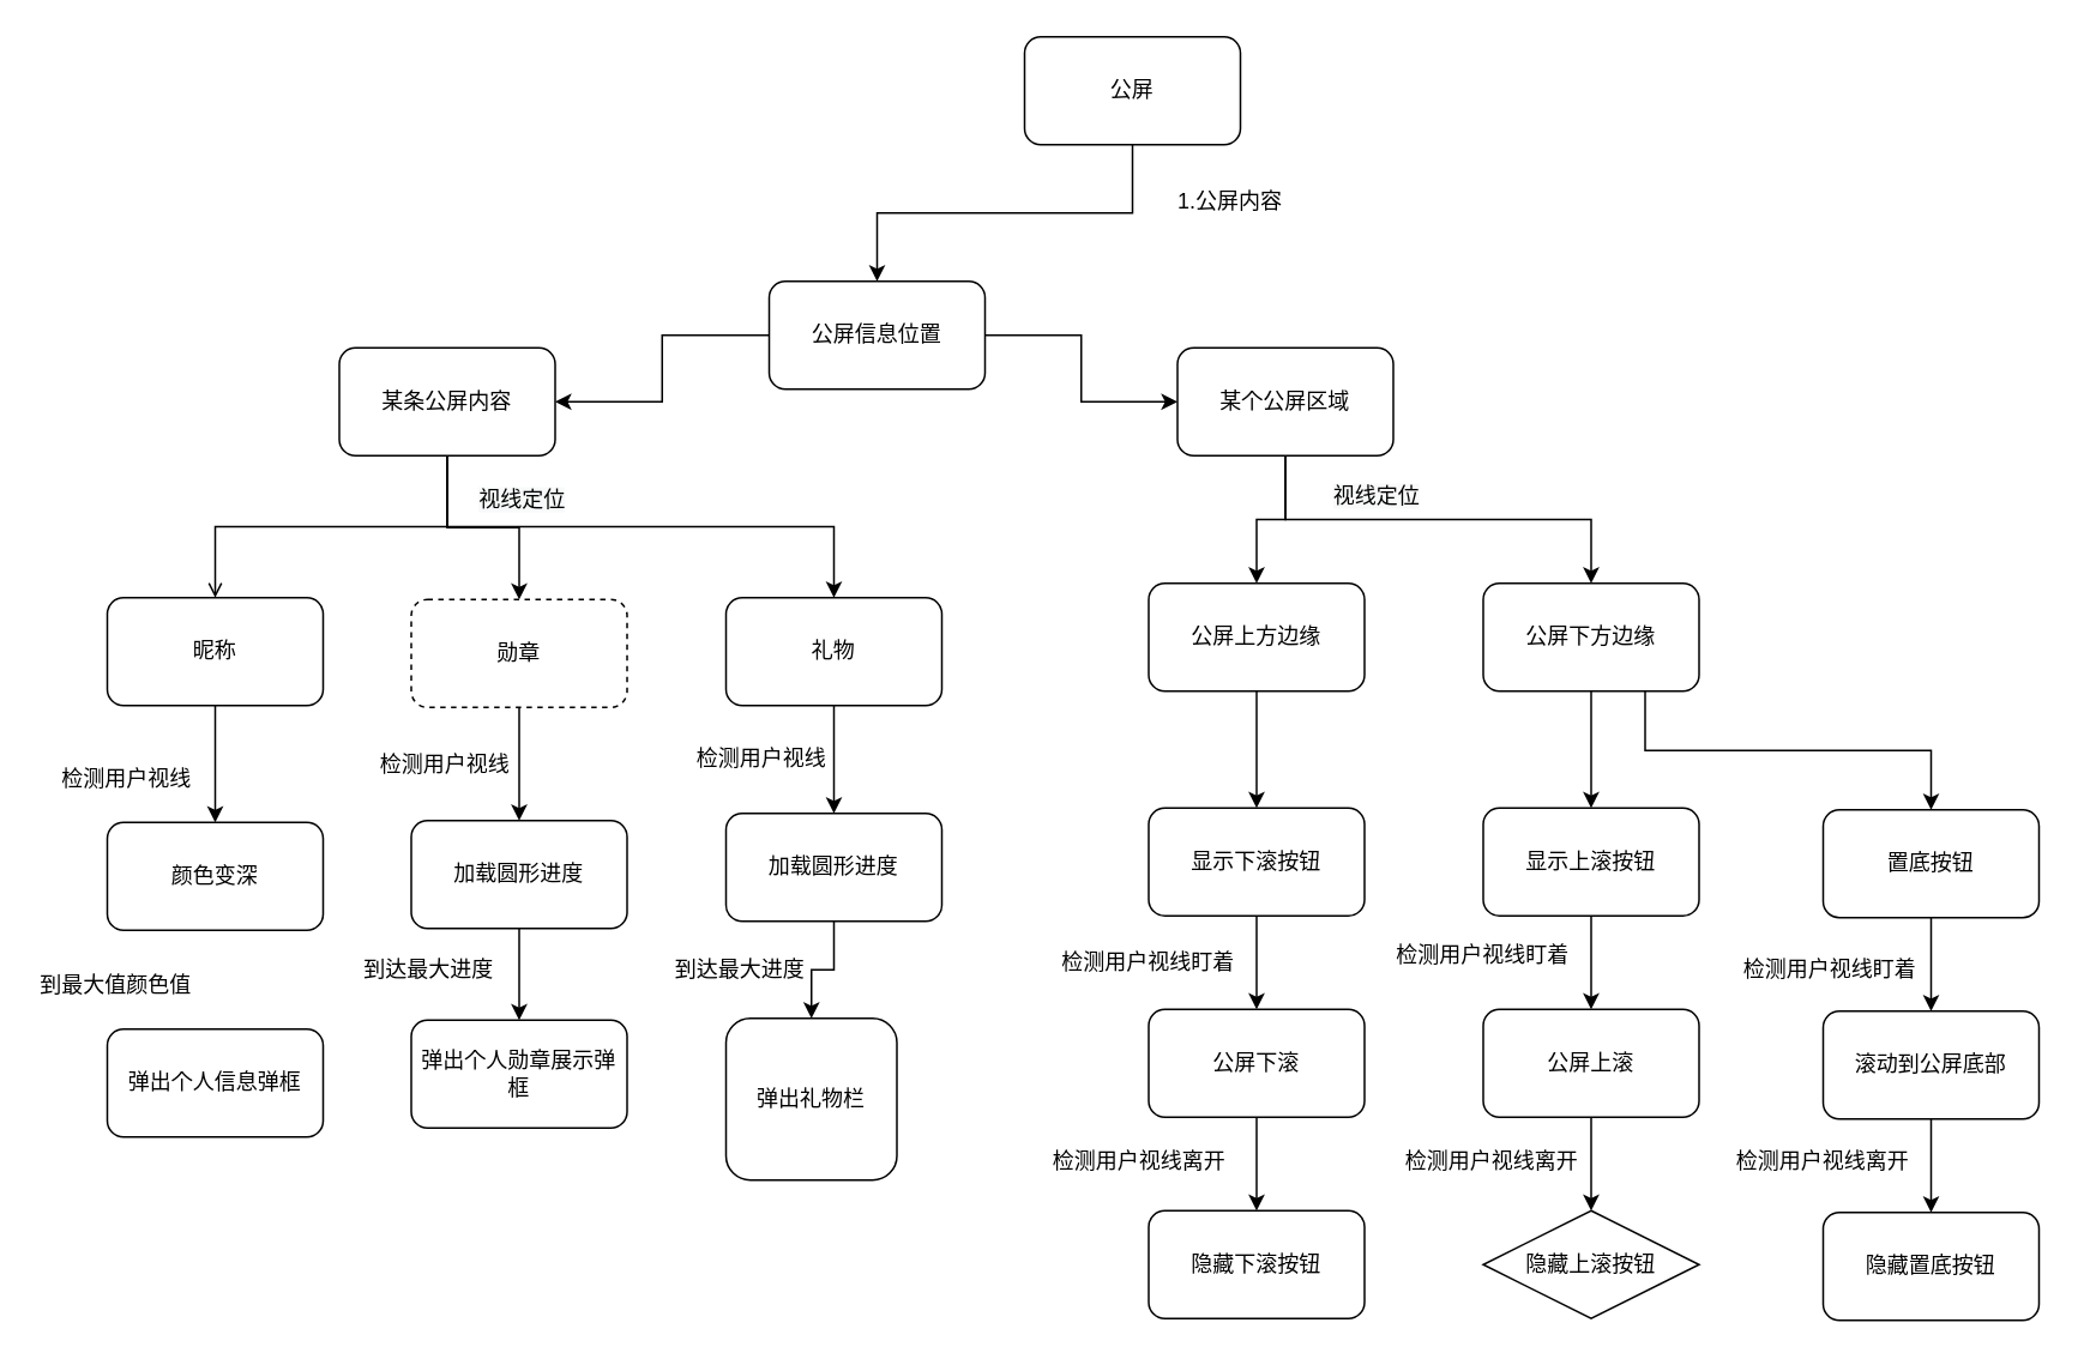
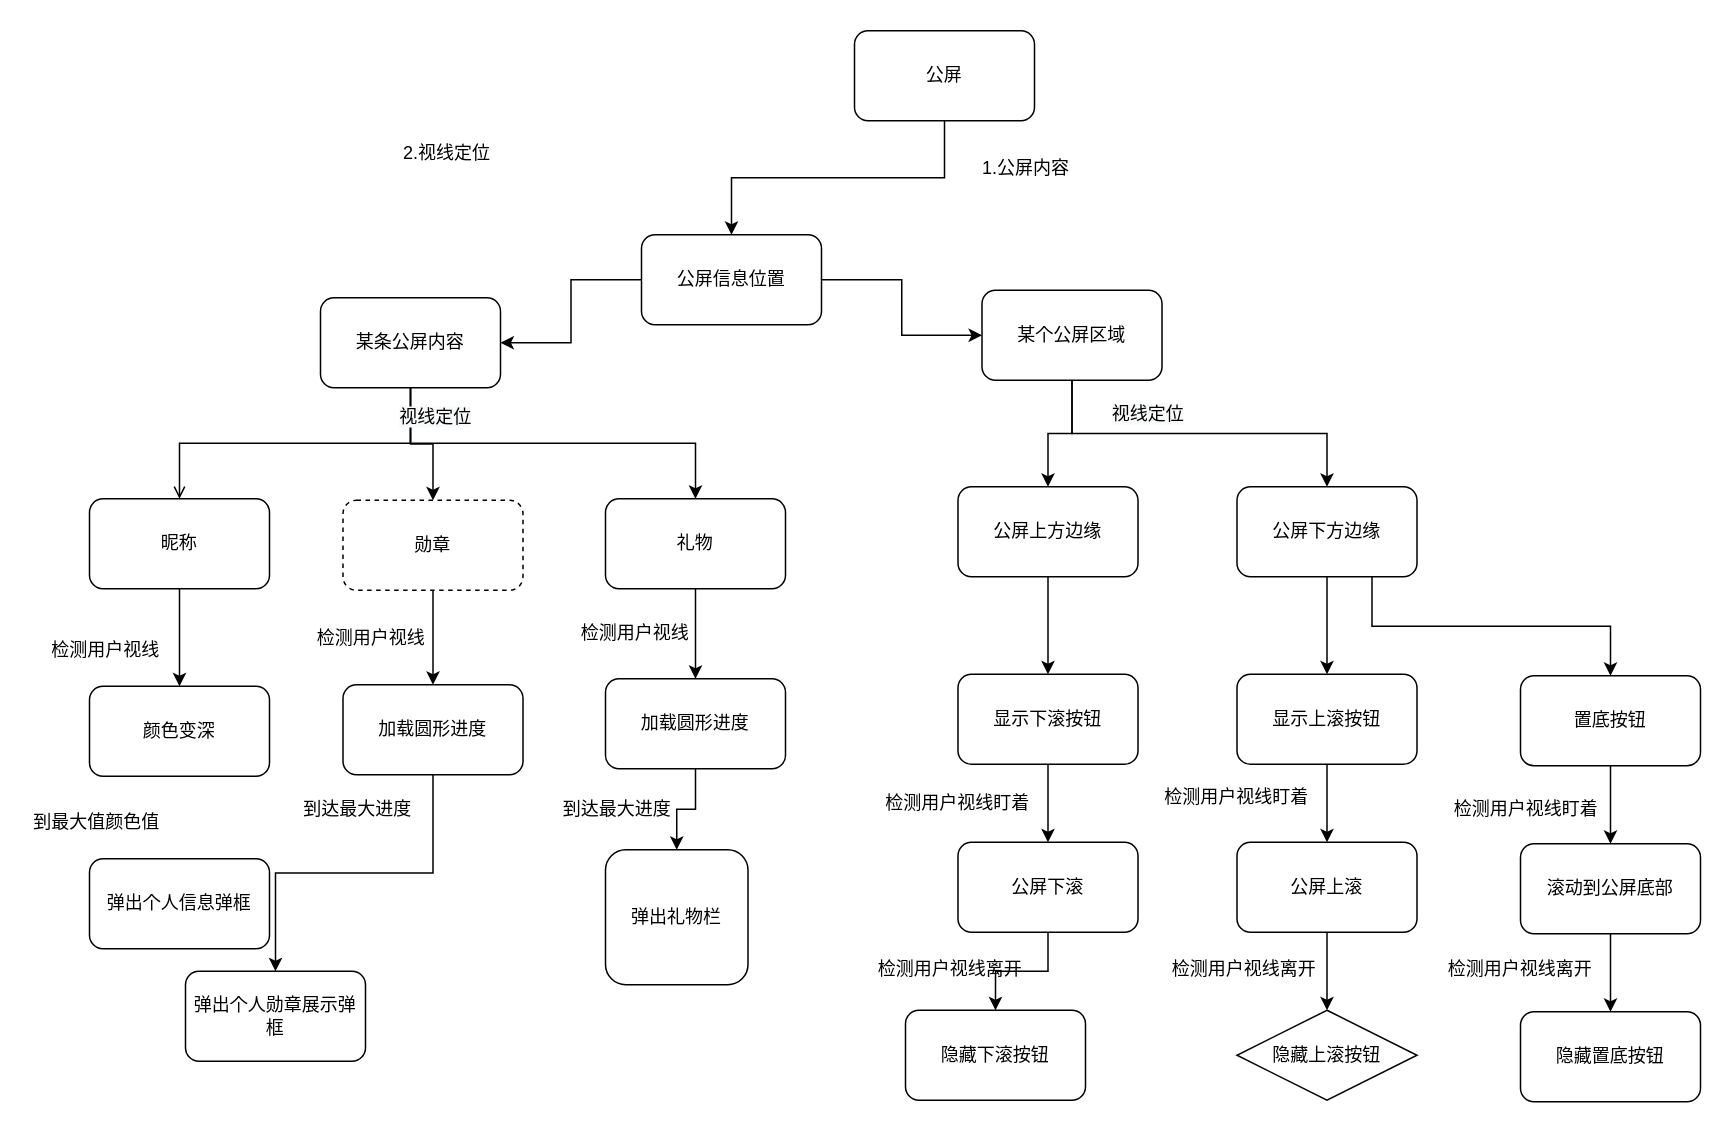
  <mxCell id="0" />
  <mxCell id="1" parent="0" />
  <mxCell id="2" style="edgeStyle=orthogonalEdgeStyle;rounded=0;orthogonalLoop=1;jettySize=auto;html=1;exitX=0.5;exitY=1;exitDx=0;exitDy=0;entryX=0.5;entryY=0;entryDx=0;entryDy=0;" parent="1" source="3" target="17" edge="1"><mxGeometry relative="1" as="geometry" /></mxCell>
  <mxCell id="3" value="公屏" style="rounded=1;whiteSpace=wrap;html=1;" parent="1" vertex="1"><mxGeometry x="569" y="20" width="120" height="60" as="geometry" /></mxCell>
  <mxCell id="4" style="edgeStyle=orthogonalEdgeStyle;rounded=0;orthogonalLoop=1;jettySize=auto;html=1;exitX=0.5;exitY=1;exitDx=0;exitDy=0;entryX=0.5;entryY=0;entryDx=0;entryDy=0;" parent="1" source="5" target="20" edge="1"><mxGeometry relative="1" as="geometry" /></mxCell>
  <mxCell id="5" value="昵称" style="rounded=1;whiteSpace=wrap;html=1;" parent="1" vertex="1"><mxGeometry x="59" y="332" width="120" height="60" as="geometry" /></mxCell>
  <mxCell id="6" style="edgeStyle=orthogonalEdgeStyle;rounded=0;orthogonalLoop=1;jettySize=auto;html=1;exitX=0.5;exitY=1;exitDx=0;exitDy=0;" parent="1" source="7" target="23" edge="1"><mxGeometry relative="1" as="geometry" /></mxCell>
  <mxCell id="7" value="公屏上方边缘" style="rounded=1;whiteSpace=wrap;html=1;" parent="1" vertex="1"><mxGeometry x="638" y="324" width="120" height="60" as="geometry" /></mxCell>
  <mxCell id="8" style="edgeStyle=orthogonalEdgeStyle;rounded=0;orthogonalLoop=1;jettySize=auto;html=1;exitX=0.5;exitY=1;exitDx=0;exitDy=0;" parent="1" source="10" target="27" edge="1"><mxGeometry relative="1" as="geometry" /></mxCell>
  <mxCell id="9" style="edgeStyle=orthogonalEdgeStyle;rounded=0;orthogonalLoop=1;jettySize=auto;html=1;exitX=0.75;exitY=1;exitDx=0;exitDy=0;" parent="1" source="10" target="46" edge="1"><mxGeometry relative="1" as="geometry" /></mxCell>
  <mxCell id="10" value="公屏下方边缘" style="rounded=1;whiteSpace=wrap;html=1;" parent="1" vertex="1"><mxGeometry x="824" y="324" width="120" height="60" as="geometry" /></mxCell>
  <mxCell id="11" style="edgeStyle=orthogonalEdgeStyle;rounded=0;orthogonalLoop=1;jettySize=auto;html=1;exitX=0.5;exitY=1;exitDx=0;exitDy=0;" parent="1" source="12" target="31" edge="1"><mxGeometry relative="1" as="geometry" /></mxCell>
  <mxCell id="12" value="勋章" style="rounded=1;whiteSpace=wrap;html=1;dashed=1;" parent="1" vertex="1"><mxGeometry x="228" y="333" width="120" height="60" as="geometry" /></mxCell>
  <mxCell id="13" style="edgeStyle=orthogonalEdgeStyle;rounded=0;orthogonalLoop=1;jettySize=auto;html=1;exitX=0.5;exitY=1;exitDx=0;exitDy=0;" parent="1" source="14" target="35" edge="1"><mxGeometry relative="1" as="geometry" /></mxCell>
  <mxCell id="14" value="礼物" style="rounded=1;whiteSpace=wrap;html=1;" parent="1" vertex="1"><mxGeometry x="403" y="332" width="120" height="60" as="geometry" /></mxCell>
  <mxCell id="15" style="edgeStyle=orthogonalEdgeStyle;rounded=0;orthogonalLoop=1;jettySize=auto;html=1;exitX=0;exitY=0.5;exitDx=0;exitDy=0;entryX=1;entryY=0.5;entryDx=0;entryDy=0;" parent="1" source="17" target="41" edge="1"><mxGeometry relative="1" as="geometry" /></mxCell>
  <mxCell id="16" style="edgeStyle=orthogonalEdgeStyle;rounded=0;orthogonalLoop=1;jettySize=auto;html=1;exitX=1;exitY=0.5;exitDx=0;exitDy=0;" parent="1" source="17" target="44" edge="1"><mxGeometry relative="1" as="geometry" /></mxCell>
  <mxCell id="17" value="公屏信息位置" style="rounded=1;whiteSpace=wrap;html=1;" parent="1" vertex="1"><mxGeometry x="427" y="156" width="120" height="60" as="geometry" /></mxCell>
  <mxCell id="18" value="1.公屏内容" style="text;html=1;strokeColor=none;fillColor=none;align=center;verticalAlign=middle;whiteSpace=wrap;rounded=0;" parent="1" vertex="1"><mxGeometry x="642" y="97" width="83" height="30" as="geometry" /></mxCell>
+ <mxCell id="19" value="2.视线定位" style="text;html=1;strokeColor=none;fillColor=none;align=center;verticalAlign=middle;whiteSpace=wrap;rounded=0;" parent="1" vertex="1"><mxGeometry x="254" y="87" width="87" height="30" as="geometry" /></mxCell>
  <mxCell id="20" value="颜色变深" style="rounded=1;whiteSpace=wrap;html=1;" parent="1" vertex="1"><mxGeometry x="59" y="457" width="120" height="60" as="geometry" /></mxCell>
  <mxCell id="21" value="弹出个人信息弹框" style="rounded=1;whiteSpace=wrap;html=1;" parent="1" vertex="1"><mxGeometry x="59" y="572" width="120" height="60" as="geometry" /></mxCell>
  <mxCell id="22" style="edgeStyle=orthogonalEdgeStyle;rounded=0;orthogonalLoop=1;jettySize=auto;html=1;exitX=0.5;exitY=1;exitDx=0;exitDy=0;" parent="1" source="23" target="25" edge="1"><mxGeometry relative="1" as="geometry" /></mxCell>
  <mxCell id="23" value="显示下滚按钮" style="rounded=1;whiteSpace=wrap;html=1;" parent="1" vertex="1"><mxGeometry x="638" y="449" width="120" height="60" as="geometry" /></mxCell>
  <mxCell id="24" style="edgeStyle=orthogonalEdgeStyle;rounded=0;orthogonalLoop=1;jettySize=auto;html=1;exitX=0.5;exitY=1;exitDx=0;exitDy=0;" parent="1" source="25" target="32" edge="1"><mxGeometry relative="1" as="geometry" /></mxCell>
  <mxCell id="25" value="公屏下滚" style="rounded=1;whiteSpace=wrap;html=1;" parent="1" vertex="1"><mxGeometry x="638" y="561" width="120" height="60" as="geometry" /></mxCell>
  <mxCell id="26" style="edgeStyle=orthogonalEdgeStyle;rounded=0;orthogonalLoop=1;jettySize=auto;html=1;exitX=0.5;exitY=1;exitDx=0;exitDy=0;" parent="1" source="27" target="29" edge="1"><mxGeometry relative="1" as="geometry" /></mxCell>
  <mxCell id="27" value="显示上滚按钮" style="rounded=1;whiteSpace=wrap;html=1;" parent="1" vertex="1"><mxGeometry x="824" y="449" width="120" height="60" as="geometry" /></mxCell>
  <mxCell id="28" style="edgeStyle=orthogonalEdgeStyle;rounded=0;orthogonalLoop=1;jettySize=auto;html=1;exitX=0.5;exitY=1;exitDx=0;exitDy=0;" parent="1" source="29" target="33" edge="1"><mxGeometry relative="1" as="geometry" /></mxCell>
  <mxCell id="29" value="公屏上滚" style="rounded=1;whiteSpace=wrap;html=1;" parent="1" vertex="1"><mxGeometry x="824" y="561" width="120" height="60" as="geometry" /></mxCell>
  <mxCell id="30" style="edgeStyle=orthogonalEdgeStyle;rounded=0;orthogonalLoop=1;jettySize=auto;html=1;exitX=0.5;exitY=1;exitDx=0;exitDy=0;entryX=0.5;entryY=0;entryDx=0;entryDy=0;" parent="1" source="31" target="36" edge="1"><mxGeometry relative="1" as="geometry" /></mxCell>
  <mxCell id="31" value="加载圆形进度" style="rounded=1;whiteSpace=wrap;html=1;" parent="1" vertex="1"><mxGeometry x="228" y="456" width="120" height="60" as="geometry" /></mxCell>
- <mxCell id="32" value="隐藏下滚按钮" style="rounded=1;whiteSpace=wrap;html=1;" parent="1" vertex="1"><mxGeometry x="638" y="673" width="120" height="60" as="geometry" /></mxCell>
+ <mxCell id="32" value="隐藏下滚按钮" style="rounded=1;whiteSpace=wrap;html=1;" parent="1" vertex="1"><mxGeometry x="603" y="673" width="120" height="60" as="geometry" /></mxCell>
  <mxCell id="33" value="隐藏上滚按钮" style="rhombus;whiteSpace=wrap;html=1;" parent="1" vertex="1"><mxGeometry x="824" y="673" width="120" height="60" as="geometry" /></mxCell>
  <mxCell id="34" style="edgeStyle=orthogonalEdgeStyle;rounded=0;orthogonalLoop=1;jettySize=auto;html=1;exitX=0.5;exitY=1;exitDx=0;exitDy=0;entryX=0.5;entryY=0;entryDx=0;entryDy=0;" parent="1" source="35" target="37" edge="1"><mxGeometry relative="1" as="geometry" /></mxCell>
  <mxCell id="35" value="加载圆形进度" style="rounded=1;whiteSpace=wrap;html=1;" parent="1" vertex="1"><mxGeometry x="403" y="452" width="120" height="60" as="geometry" /></mxCell>
- <mxCell id="36" value="弹出个人勋章展示弹框" style="rounded=1;whiteSpace=wrap;html=1;" parent="1" vertex="1"><mxGeometry x="228" y="567" width="120" height="60" as="geometry" /></mxCell>
+ <mxCell id="36" value="弹出个人勋章展示弹框" style="rounded=1;whiteSpace=wrap;html=1;" parent="1" vertex="1"><mxGeometry x="123" y="647" width="120" height="60" as="geometry" /></mxCell>
  <mxCell id="37" value="弹出礼物栏" style="rounded=1;whiteSpace=wrap;html=1;" parent="1" vertex="1"><mxGeometry x="403" y="566" width="95" height="90" as="geometry" /></mxCell>
  <mxCell id="38" style="edgeStyle=orthogonalEdgeStyle;rounded=0;orthogonalLoop=1;jettySize=auto;html=1;exitX=0.5;exitY=1;exitDx=0;exitDy=0;endArrow=open;" parent="1" source="41" target="5" edge="1"><mxGeometry relative="1" as="geometry" /></mxCell>
  <mxCell id="39" style="edgeStyle=orthogonalEdgeStyle;rounded=0;orthogonalLoop=1;jettySize=auto;html=1;exitX=0.5;exitY=1;exitDx=0;exitDy=0;" parent="1" source="41" target="12" edge="1"><mxGeometry relative="1" as="geometry" /></mxCell>
  <mxCell id="40" style="edgeStyle=orthogonalEdgeStyle;rounded=0;orthogonalLoop=1;jettySize=auto;html=1;exitX=0.5;exitY=1;exitDx=0;exitDy=0;" parent="1" source="41" target="14" edge="1"><mxGeometry relative="1" as="geometry" /></mxCell>
- <mxCell id="41" value="某条公屏内容" style="rounded=1;whiteSpace=wrap;html=1;" parent="1" vertex="1"><mxGeometry x="188" y="193" width="120" height="60" as="geometry" /></mxCell>
+ <mxCell id="41" value="某条公屏内容" style="rounded=1;whiteSpace=wrap;html=1;" parent="1" vertex="1"><mxGeometry x="213" y="198" width="120" height="60" as="geometry" /></mxCell>
  <mxCell id="42" style="edgeStyle=orthogonalEdgeStyle;rounded=0;orthogonalLoop=1;jettySize=auto;html=1;exitX=0.5;exitY=1;exitDx=0;exitDy=0;" parent="1" source="44" target="7" edge="1"><mxGeometry relative="1" as="geometry" /></mxCell>
  <mxCell id="43" style="edgeStyle=orthogonalEdgeStyle;rounded=0;orthogonalLoop=1;jettySize=auto;html=1;exitX=0.5;exitY=1;exitDx=0;exitDy=0;" parent="1" source="44" target="10" edge="1"><mxGeometry relative="1" as="geometry" /></mxCell>
  <mxCell id="44" value="某个公屏区域" style="rounded=1;whiteSpace=wrap;html=1;" parent="1" vertex="1"><mxGeometry x="654" y="193" width="120" height="60" as="geometry" /></mxCell>
  <mxCell id="45" style="edgeStyle=orthogonalEdgeStyle;rounded=0;orthogonalLoop=1;jettySize=auto;html=1;exitX=0.5;exitY=1;exitDx=0;exitDy=0;" parent="1" source="46" target="48" edge="1"><mxGeometry relative="1" as="geometry" /></mxCell>
  <mxCell id="46" value="置底按钮" style="rounded=1;whiteSpace=wrap;html=1;" parent="1" vertex="1"><mxGeometry x="1013" y="450" width="120" height="60" as="geometry" /></mxCell>
  <mxCell id="47" style="edgeStyle=orthogonalEdgeStyle;rounded=0;orthogonalLoop=1;jettySize=auto;html=1;exitX=0.5;exitY=1;exitDx=0;exitDy=0;" parent="1" source="48" target="49" edge="1"><mxGeometry relative="1" as="geometry" /></mxCell>
  <mxCell id="48" value="滚动到公屏底部" style="rounded=1;whiteSpace=wrap;html=1;" parent="1" vertex="1"><mxGeometry x="1013" y="562" width="120" height="60" as="geometry" /></mxCell>
  <mxCell id="49" value="隐藏置底按钮" style="rounded=1;whiteSpace=wrap;html=1;" parent="1" vertex="1"><mxGeometry x="1013" y="674" width="120" height="60" as="geometry" /></mxCell>
  <mxCell id="50" value="&lt;span style=&quot;color: rgb(0 , 0 , 0) ; font-family: &amp;#34;helvetica&amp;#34; ; font-size: 12px ; font-style: normal ; font-weight: 400 ; letter-spacing: normal ; text-align: center ; text-indent: 0px ; text-transform: none ; word-spacing: 0px ; background-color: rgb(248 , 249 , 250) ; display: inline ; float: none&quot;&gt;视线定位&lt;/span&gt;" style="text;whiteSpace=wrap;html=1;" parent="1" vertex="1"><mxGeometry x="263.5" y="264" width="68" height="28" as="geometry" /></mxCell>
  <mxCell id="51" value="&lt;div style=&quot;text-align: center&quot;&gt;&lt;span&gt;&lt;font face=&quot;helvetica&quot;&gt;检测用户视线&lt;/font&gt;&lt;/span&gt;&lt;/div&gt;" style="text;whiteSpace=wrap;html=1;" parent="1" vertex="1"><mxGeometry x="32" y="419" width="79" height="28" as="geometry" /></mxCell>
  <mxCell id="52" value="&lt;div style=&quot;text-align: center&quot;&gt;&lt;span&gt;&lt;font face=&quot;helvetica&quot;&gt;到最大值颜色值&lt;/font&gt;&lt;/span&gt;&lt;/div&gt;" style="text;whiteSpace=wrap;html=1;" parent="1" vertex="1"><mxGeometry x="20" y="534" width="91" height="28" as="geometry" /></mxCell>
  <mxCell id="53" value="&lt;div style=&quot;text-align: center&quot;&gt;&lt;span&gt;&lt;font face=&quot;helvetica&quot;&gt;检测用户视线&lt;/font&gt;&lt;/span&gt;&lt;/div&gt;" style="text;whiteSpace=wrap;html=1;" parent="1" vertex="1"><mxGeometry x="208.5" y="411" width="79" height="28" as="geometry" /></mxCell>
  <mxCell id="54" value="&lt;div style=&quot;text-align: center&quot;&gt;&lt;span&gt;&lt;font face=&quot;helvetica&quot;&gt;检测用户视线&lt;/font&gt;&lt;/span&gt;&lt;/div&gt;" style="text;whiteSpace=wrap;html=1;" parent="1" vertex="1"><mxGeometry x="385" y="408" width="79" height="28" as="geometry" /></mxCell>
  <mxCell id="55" value="&lt;span style=&quot;color: rgb(0 , 0 , 0) ; font-family: &amp;#34;helvetica&amp;#34; ; font-size: 12px ; font-style: normal ; font-weight: 400 ; letter-spacing: normal ; text-align: center ; text-indent: 0px ; text-transform: none ; word-spacing: 0px ; background-color: rgb(248 , 249 , 250) ; display: inline ; float: none&quot;&gt;视线定位&lt;/span&gt;" style="text;whiteSpace=wrap;html=1;" parent="1" vertex="1"><mxGeometry x="739" y="262" width="68" height="28" as="geometry" /></mxCell>
  <mxCell id="56" value="&lt;div style=&quot;text-align: center&quot;&gt;&lt;span&gt;&lt;font face=&quot;helvetica&quot;&gt;到达最大进度&lt;/font&gt;&lt;/span&gt;&lt;/div&gt;" style="text;whiteSpace=wrap;html=1;" parent="1" vertex="1"><mxGeometry x="200" y="525" width="91" height="28" as="geometry" /></mxCell>
  <mxCell id="57" value="&lt;div style=&quot;text-align: center&quot;&gt;&lt;span&gt;&lt;font face=&quot;helvetica&quot;&gt;到达最大进度&lt;/font&gt;&lt;/span&gt;&lt;/div&gt;" style="text;whiteSpace=wrap;html=1;" parent="1" vertex="1"><mxGeometry x="373" y="525" width="91" height="28" as="geometry" /></mxCell>
  <mxCell id="58" value="&lt;div style=&quot;text-align: center&quot;&gt;&lt;span&gt;&lt;font face=&quot;helvetica&quot;&gt;检测用户视线离开&lt;/font&gt;&lt;/span&gt;&lt;/div&gt;" style="text;whiteSpace=wrap;html=1;" parent="1" vertex="1"><mxGeometry x="583" y="632" width="101" height="28" as="geometry" /></mxCell>
  <mxCell id="59" value="&lt;div style=&quot;text-align: center&quot;&gt;&lt;span&gt;&lt;font face=&quot;helvetica&quot;&gt;检测用户视线离开&lt;/font&gt;&lt;/span&gt;&lt;/div&gt;" style="text;whiteSpace=wrap;html=1;" parent="1" vertex="1"><mxGeometry x="779" y="632" width="101" height="28" as="geometry" /></mxCell>
  <mxCell id="60" value="&lt;div style=&quot;text-align: center&quot;&gt;&lt;span&gt;&lt;font face=&quot;helvetica&quot;&gt;检测用户视线离开&lt;/font&gt;&lt;/span&gt;&lt;/div&gt;" style="text;whiteSpace=wrap;html=1;" parent="1" vertex="1"><mxGeometry x="963" y="632" width="101" height="28" as="geometry" /></mxCell>
  <mxCell id="61" value="&lt;div style=&quot;text-align: center&quot;&gt;&lt;span&gt;&lt;font face=&quot;helvetica&quot;&gt;检测用户视线盯着&lt;/font&gt;&lt;/span&gt;&lt;/div&gt;" style="text;whiteSpace=wrap;html=1;" parent="1" vertex="1"><mxGeometry x="588" y="521" width="101" height="28" as="geometry" /></mxCell>
  <mxCell id="62" value="&lt;div style=&quot;text-align: center&quot;&gt;&lt;span&gt;&lt;font face=&quot;helvetica&quot;&gt;检测用户视线盯着&lt;/font&gt;&lt;/span&gt;&lt;/div&gt;" style="text;whiteSpace=wrap;html=1;" parent="1" vertex="1"><mxGeometry x="774" y="517" width="101" height="28" as="geometry" /></mxCell>
  <mxCell id="63" value="&lt;div style=&quot;text-align: center&quot;&gt;&lt;span&gt;&lt;font face=&quot;helvetica&quot;&gt;检测用户视线盯着&lt;/font&gt;&lt;/span&gt;&lt;/div&gt;" style="text;whiteSpace=wrap;html=1;" parent="1" vertex="1"><mxGeometry x="967" y="525" width="101" height="28" as="geometry" /></mxCell>
